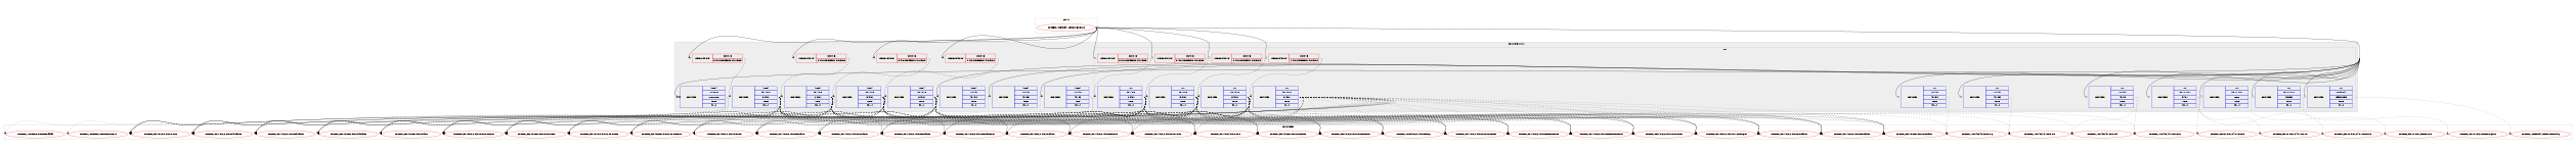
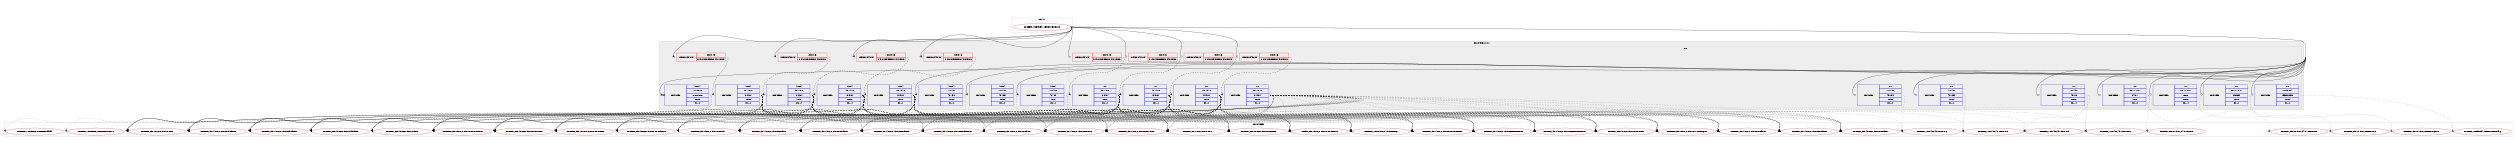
  digraph {
    compound=true
    concentrate=true
    fontname=Helvetica
    fontsize=10
    newrank=true
    rankdir=TB
    ranksep=1.5
    node [color=red fontname=Helvetica fontsize=10]
    edge [arrowhead=vee headport=w style=dotted tailport=e weight=100]
    n1 [label="portage://media-gfx/ueberzug-18.2.3" width=4]
    n2 [color=blue label=<<TABLE BORDER="0" CELLBORDER="1" CELLSPACING="0" CELLPADDING="4" WIDTH="220"><TR><TD ROWSPAN="6" CELLPADDING="30">pack_dep</TD></TR><TR><TD WIDTH="110">install</TD></TR><TR><TD>dev-lang</TD></TR><TR><TD>python</TD></TR><TR><TD>none</TD></TR><TR><TD>[[],,,,]</TD></TR></TABLE>> shape=none]
    n3 [label=<<TABLE BORDER="0" CELLBORDER="1" CELLSPACING="0" CELLPADDING="4"><TR><TD ROWSPAN="3" CELLPADDING="10">use_conditional</TD></TR><TR><TD>positive</TD></TR><TR><TD>python_targets_python3_10</TD></TR></TABLE>> shape=none]
    n4 [color=blue label=<<TABLE BORDER="0" CELLBORDER="1" CELLSPACING="0" CELLPADDING="4" WIDTH="220"><TR><TD ROWSPAN="6" CELLPADDING="30">pack_dep</TD></TR><TR><TD WIDTH="110">install</TD></TR><TR><TD>dev-lang</TD></TR><TR><TD>python</TD></TR><TR><TD>none</TD></TR><TR><TD>[[],,,,]</TD></TR></TABLE>> shape=none]
    n5 [label=<<TABLE BORDER="0" CELLBORDER="1" CELLSPACING="0" CELLPADDING="4"><TR><TD ROWSPAN="3" CELLPADDING="10">use_conditional</TD></TR><TR><TD>positive</TD></TR><TR><TD>python_targets_python3_11</TD></TR></TABLE>> shape=none]
    n6 [color=blue label=<<TABLE BORDER="0" CELLBORDER="1" CELLSPACING="0" CELLPADDING="4" WIDTH="220"><TR><TD ROWSPAN="6" CELLPADDING="30">pack_dep</TD></TR><TR><TD WIDTH="110">install</TD></TR><TR><TD>dev-lang</TD></TR><TR><TD>python</TD></TR><TR><TD>none</TD></TR><TR><TD>[[],,,,]</TD></TR></TABLE>> shape=none]
    n7 [label=<<TABLE BORDER="0" CELLBORDER="1" CELLSPACING="0" CELLPADDING="4"><TR><TD ROWSPAN="3" CELLPADDING="10">use_conditional</TD></TR><TR><TD>positive</TD></TR><TR><TD>python_targets_python3_12</TD></TR></TABLE>> shape=none]
    n8 [color=blue label=<<TABLE BORDER="0" CELLBORDER="1" CELLSPACING="0" CELLPADDING="4" WIDTH="220"><TR><TD ROWSPAN="6" CELLPADDING="30">pack_dep</TD></TR><TR><TD WIDTH="110">install</TD></TR><TR><TD>dev-lang</TD></TR><TR><TD>python</TD></TR><TR><TD>none</TD></TR><TR><TD>[[],,,,]</TD></TR></TABLE>> shape=none]
    n9 [label=<<TABLE BORDER="0" CELLBORDER="1" CELLSPACING="0" CELLPADDING="4"><TR><TD ROWSPAN="3" CELLPADDING="10">use_conditional</TD></TR><TR><TD>positive</TD></TR><TR><TD>python_targets_python3_13</TD></TR></TABLE>> shape=none]
    n10 [color=blue label=<<TABLE BORDER="0" CELLBORDER="1" CELLSPACING="0" CELLPADDING="4" WIDTH="220"><TR><TD ROWSPAN="6" CELLPADDING="30">pack_dep</TD></TR><TR><TD WIDTH="110">install</TD></TR><TR><TD>x11-base</TD></TR><TR><TD>xorg-proto</TD></TR><TR><TD>none</TD></TR><TR><TD>[[],,,,]</TD></TR></TABLE>> shape=none]
    n11 [color=blue label=<<TABLE BORDER="0" CELLBORDER="1" CELLSPACING="0" CELLPADDING="4" WIDTH="220"><TR><TD ROWSPAN="6" CELLPADDING="30">pack_dep</TD></TR><TR><TD WIDTH="110">install</TD></TR><TR><TD>x11-libs</TD></TR><TR><TD>libX11</TD></TR><TR><TD>none</TD></TR><TR><TD>[[],,,,]</TD></TR></TABLE>> shape=none]
    n12 [color=blue label=<<TABLE BORDER="0" CELLBORDER="1" CELLSPACING="0" CELLPADDING="4" WIDTH="220"><TR><TD ROWSPAN="6" CELLPADDING="30">pack_dep</TD></TR><TR><TD WIDTH="110">install</TD></TR><TR><TD>x11-libs</TD></TR><TR><TD>libXext</TD></TR><TR><TD>none</TD></TR><TR><TD>[[],,,,]</TD></TR></TABLE>> shape=none]
    n13 [color=blue label=<<TABLE BORDER="0" CELLBORDER="1" CELLSPACING="0" CELLPADDING="4" WIDTH="220"><TR><TD ROWSPAN="6" CELLPADDING="30">pack_dep</TD></TR><TR><TD WIDTH="110">install</TD></TR><TR><TD>x11-libs</TD></TR><TR><TD>libXres</TD></TR><TR><TD>none</TD></TR><TR><TD>[[],,,,]</TD></TR></TABLE>> shape=none]
    n14 [color=blue label=<<TABLE BORDER="0" CELLBORDER="1" CELLSPACING="0" CELLPADDING="4" WIDTH="220"><TR><TD ROWSPAN="6" CELLPADDING="30">pack_dep</TD></TR><TR><TD WIDTH="110">run</TD></TR><TR><TD>dev-lang</TD></TR><TR><TD>python</TD></TR><TR><TD>none</TD></TR><TR><TD>[[],,,,]</TD></TR></TABLE>> shape=none]
    n15 [label=<<TABLE BORDER="0" CELLBORDER="1" CELLSPACING="0" CELLPADDING="4"><TR><TD ROWSPAN="3" CELLPADDING="10">use_conditional</TD></TR><TR><TD>positive</TD></TR><TR><TD>python_targets_python3_10</TD></TR></TABLE>> shape=none]
    n16 [color=blue label=<<TABLE BORDER="0" CELLBORDER="1" CELLSPACING="0" CELLPADDING="4" WIDTH="220"><TR><TD ROWSPAN="6" CELLPADDING="30">pack_dep</TD></TR><TR><TD WIDTH="110">run</TD></TR><TR><TD>dev-python</TD></TR><TR><TD>pillow</TD></TR><TR><TD>none</TD></TR><TR><TD>[[],,,,]</TD></TR></TABLE>> shape=none]
    n17 [color=blue label=<<TABLE BORDER="0" CELLBORDER="1" CELLSPACING="0" CELLPADDING="4" WIDTH="220"><TR><TD ROWSPAN="6" CELLPADDING="30">pack_dep</TD></TR><TR><TD WIDTH="110">run</TD></TR><TR><TD>dev-lang</TD></TR><TR><TD>python</TD></TR><TR><TD>none</TD></TR><TR><TD>[[],,,,]</TD></TR></TABLE>> shape=none]
    n18 [label=<<TABLE BORDER="0" CELLBORDER="1" CELLSPACING="0" CELLPADDING="4"><TR><TD ROWSPAN="3" CELLPADDING="10">use_conditional</TD></TR><TR><TD>positive</TD></TR><TR><TD>python_targets_python3_11</TD></TR></TABLE>> shape=none]
    n19 [color=blue label=<<TABLE BORDER="0" CELLBORDER="1" CELLSPACING="0" CELLPADDING="4" WIDTH="220"><TR><TD ROWSPAN="6" CELLPADDING="30">pack_dep</TD></TR><TR><TD WIDTH="110">run</TD></TR><TR><TD>dev-lang</TD></TR><TR><TD>python</TD></TR><TR><TD>none</TD></TR><TR><TD>[[],,,,]</TD></TR></TABLE>> shape=none]
    n20 [label=<<TABLE BORDER="0" CELLBORDER="1" CELLSPACING="0" CELLPADDING="4"><TR><TD ROWSPAN="3" CELLPADDING="10">use_conditional</TD></TR><TR><TD>positive</TD></TR><TR><TD>python_targets_python3_12</TD></TR></TABLE>> shape=none]
    n21 [color=blue label=<<TABLE BORDER="0" CELLBORDER="1" CELLSPACING="0" CELLPADDING="4" WIDTH="220"><TR><TD ROWSPAN="6" CELLPADDING="30">pack_dep</TD></TR><TR><TD WIDTH="110">run</TD></TR><TR><TD>dev-lang</TD></TR><TR><TD>python</TD></TR><TR><TD>none</TD></TR><TR><TD>[[],,,,]</TD></TR></TABLE>> shape=none]
    n22 [label=<<TABLE BORDER="0" CELLBORDER="1" CELLSPACING="0" CELLPADDING="4"><TR><TD ROWSPAN="3" CELLPADDING="10">use_conditional</TD></TR><TR><TD>positive</TD></TR><TR><TD>python_targets_python3_13</TD></TR></TABLE>> shape=none]
    n23 [color=blue label=<<TABLE BORDER="0" CELLBORDER="1" CELLSPACING="0" CELLPADDING="4" WIDTH="220"><TR><TD ROWSPAN="6" CELLPADDING="30">pack_dep</TD></TR><TR><TD WIDTH="110">run</TD></TR><TR><TD>dev-python</TD></TR><TR><TD>attrs</TD></TR><TR><TD>none</TD></TR><TR><TD>[[],,,,]</TD></TR></TABLE>> shape=none]
    n24 [color=blue label=<<TABLE BORDER="0" CELLBORDER="1" CELLSPACING="0" CELLPADDING="4" WIDTH="220"><TR><TD ROWSPAN="6" CELLPADDING="30">pack_dep</TD></TR><TR><TD WIDTH="110">run</TD></TR><TR><TD>dev-python</TD></TR><TR><TD>docopt</TD></TR><TR><TD>none</TD></TR><TR><TD>[[],,,,]</TD></TR></TABLE>> shape=none]
    n25 [color=blue label=<<TABLE BORDER="0" CELLBORDER="1" CELLSPACING="0" CELLPADDING="4" WIDTH="220"><TR><TD ROWSPAN="6" CELLPADDING="30">pack_dep</TD></TR><TR><TD WIDTH="110">run</TD></TR><TR><TD>x11-libs</TD></TR><TR><TD>libX11</TD></TR><TR><TD>none</TD></TR><TR><TD>[[],,,,]</TD></TR></TABLE>> shape=none]
    n26 [color=blue label=<<TABLE BORDER="0" CELLBORDER="1" CELLSPACING="0" CELLPADDING="4" WIDTH="220"><TR><TD ROWSPAN="6" CELLPADDING="30">pack_dep</TD></TR><TR><TD WIDTH="110">run</TD></TR><TR><TD>x11-libs</TD></TR><TR><TD>libXext</TD></TR><TR><TD>none</TD></TR><TR><TD>[[],,,,]</TD></TR></TABLE>> shape=none]
    n27 [color=blue label=<<TABLE BORDER="0" CELLBORDER="1" CELLSPACING="0" CELLPADDING="4" WIDTH="220"><TR><TD ROWSPAN="6" CELLPADDING="30">pack_dep</TD></TR><TR><TD WIDTH="110">run</TD></TR><TR><TD>x11-libs</TD></TR><TR><TD>libXres</TD></TR><TR><TD>none</TD></TR><TR><TD>[[],,,,]</TD></TR></TABLE>> shape=none]
    n28 [color=blue label=<<TABLE BORDER="0" CELLBORDER="1" CELLSPACING="0" CELLPADDING="4" WIDTH="220"><TR><TD ROWSPAN="6" CELLPADDING="30">pack_dep</TD></TR><TR><TD WIDTH="110">run</TD></TR><TR><TD>media-gfx</TD></TR><TR><TD>ueberzugpp</TD></TR><TR><TD>none</TD></TR><TR><TD>[[],,,,]</TD></TR></TABLE>> shape=none]
    n29 [label="portage://dev-lang/python-3.13.0_rc2" width=4]
    n30 [label="portage://dev-lang/python-3.13.0_rc1_p3-r1" width=4]
    n31 [label="portage://dev-lang/python-3.13.0_rc1_p3" width=4]
    n32 [label="portage://dev-lang/python-3.13.0_rc1_p2" width=4]
    n33 [label="portage://none-lang/python-3.12.6" width=4]
-   n34 [label="portage://dev-lang/python-3.12.5_p1-r1" width=4]
+   n34 [label="media://dev-lang/python-3.12.5_p1-r1" width=4]
    n35 [label="portage://dev-lang/python-3.12.5_p1" width=4]
    n36 [label="portage://dev-lang/lang-3.12.5" width=4]
    n37 [label="portage://dev-lang/python-3.12.4_p3" width=4]
    n38 [label="portage://dev-lang/python-3.12.3-r1" width=4]
    n39 [label="portage://dev-lang/python-3.19.10" width=4]
    n40 [label="portage://dev-lang/python-3.11.9_p2-r1" width=4]
    n41 [label="portage://dev-lang/python-3.11.9_p2" width=4]
    n42 [label="portage://dev-lang/python-3.11.9_p1" width=4]
    n43 [label="portage://dev-lang/python-3.11.9-r1" width=4]
    n44 [label="portage://dev-lang/python-3.10.15" width=4]
    n45 [label="portage://dev-lang/python-3.10.14_p3-r1" width=4]
    n46 [label="portage://dev-lang/python-3.10.14_p3" width=4]
    n47 [label="portage://dev-lang/python-3.10.14_p2" width=4]
    n48 [label="portage://dev-lang/python-3.10.14_p1-r1" width=4]
    n49 [label="portage://dev-lang/python-3.9.20" width=4]
    n50 [label="portage://dev-lang/python-3.9.19_p5" width=4]
    n51 [label="portage://dev-lang/python-3.9.19_p4" width=4]
    n52 [label="portage://dev-lang/python-3.9.19_p3" width=4]
    n53 [label="portage://dev-lang/python-3.8.20" width=4]
    n54 [label="portage://dev-lang/python-3.8.19_p4" width=4]
    n55 [label="portage://dev-lang/python-3.8.19_p3" width=4]
    n56 [label="portage://dev-lang/python-3.8.19_p2" width=4]
    n57 [label="portage://dev-lang/python-2.7.18_p16-r2" width=4]
    n58 [label="portage://x11-base/xorg-proto-9999" width=4]
    n59 [label="portage://x11-base/xorg-proto-2024.1" width=4]
    n60 [label="portage://x11-libs/libX11-1.8.10" width=4]
    n61 [label="portage://x11-libs/libX11-1.8.9" width=4]
    n62 [label="portage://x11-libs/libXext-1.3.6" width=4]
    n63 [label="portage://x11-libs/libXres-1.2.2" width=4]
    n64 [label="portage://dev-python/attrs-24.2.0" width=4]
    n65 [label="portage://dev-python/docopt-0.6.2-r5" width=4]
-   n66 [label="portage://dev-python/pillow-10.4.0" width=4]
    n67 [label="portage://dev-python/pillow-10.3.0" width=4]
    n68 [label="portage://dev-python/pillow-10.2.0-r1" width=4]
    n69 [label="portage://media-gfx/ueberzugpp-2.9.6" width=4]
    subgraph cluster_1 {
      color=gray
      label=<<i>ebuild</i>>
      n1
    }
    subgraph cluster_2 {
      color=gray
      label=<<i>dependencies</i>>
      subgraph cluster_3 {
        color=gray
        fillcolor="#eeeeee"
        label=<<i>compile</i>>
        style=filled
        subgraph sub_4 {
          color=gray
          fillcolor="#eeeeee"
          label=<<i>compile</i>>
          style=filled
          n3
          subgraph sub_5 {
            color=gray
            fillcolor="#eeeeee"
            label=<<i>compile</i>>
            style=filled
            n2
          }
        }
        subgraph sub_6 {
          color=gray
          fillcolor="#eeeeee"
          label=<<i>compile</i>>
          style=filled
          n5
          subgraph sub_7 {
            color=gray
            fillcolor="#eeeeee"
            label=<<i>compile</i>>
            style=filled
            n4
          }
        }
        subgraph sub_8 {
          color=gray
          fillcolor="#eeeeee"
          label=<<i>compile</i>>
          style=filled
          n7
          subgraph sub_9 {
            color=gray
            fillcolor="#eeeeee"
            label=<<i>compile</i>>
            style=filled
            n6
          }
        }
        subgraph sub_10 {
          color=gray
          fillcolor="#eeeeee"
          label=<<i>compile</i>>
          style=filled
          n9
          subgraph sub_11 {
            color=gray
            fillcolor="#eeeeee"
            label=<<i>compile</i>>
            style=filled
            n8
          }
        }
        subgraph sub_12 {
          color=gray
          fillcolor="#eeeeee"
          label=<<i>compile</i>>
          style=filled
          n10
        }
        subgraph sub_13 {
          color=gray
          fillcolor="#eeeeee"
          label=<<i>compile</i>>
          style=filled
          n11
        }
        subgraph sub_14 {
          color=gray
          fillcolor="#eeeeee"
          label=<<i>compile</i>>
          style=filled
          n12
        }
        subgraph sub_15 {
          color=gray
          fillcolor="#eeeeee"
          label=<<i>compile</i>>
          style=filled
          n13
        }
      }
      subgraph cluster_16 {
        color=gray
        fillcolor="#eeeeee"
        label=<<i>compile and run</i>>
        style=filled
      }
      subgraph cluster_17 {
        color=gray
        fillcolor="#eeeeee"
        label=<<i>run</i>>
        style=filled
        subgraph sub_18 {
          color=gray
          fillcolor="#eeeeee"
          label=<<i>run</i>>
          style=filled
          n15
          subgraph sub_19 {
            color=gray
            fillcolor="#eeeeee"
            label=<<i>run</i>>
            style=filled
            n14
          }
        }
        subgraph sub_20 {
          color=gray
          fillcolor="#eeeeee"
          label=<<i>run</i>>
          style=filled
          n16
        }
        subgraph sub_21 {
          color=gray
          fillcolor="#eeeeee"
          label=<<i>run</i>>
          style=filled
          n18
          subgraph sub_22 {
            color=gray
            fillcolor="#eeeeee"
            label=<<i>run</i>>
            style=filled
            n17
          }
        }
        subgraph sub_23 {
          color=gray
          fillcolor="#eeeeee"
          label=<<i>run</i>>
          style=filled
          n20
          subgraph sub_24 {
            color=gray
            fillcolor="#eeeeee"
            label=<<i>run</i>>
            style=filled
            n19
          }
        }
        subgraph sub_25 {
          color=gray
          fillcolor="#eeeeee"
          label=<<i>run</i>>
          style=filled
          n22
          subgraph sub_26 {
            color=gray
            fillcolor="#eeeeee"
            label=<<i>run</i>>
            style=filled
            n21
          }
        }
        subgraph sub_27 {
          color=gray
          fillcolor="#eeeeee"
          label=<<i>run</i>>
          style=filled
          n23
        }
        subgraph sub_28 {
          color=gray
          fillcolor="#eeeeee"
          label=<<i>run</i>>
          style=filled
          n24
        }
        subgraph sub_29 {
          color=gray
          fillcolor="#eeeeee"
          label=<<i>run</i>>
          style=filled
          n25
        }
        subgraph sub_30 {
          color=gray
          fillcolor="#eeeeee"
          label=<<i>run</i>>
          style=filled
          n26
        }
        subgraph sub_31 {
          color=gray
          fillcolor="#eeeeee"
          label=<<i>run</i>>
          style=filled
          n27
        }
        subgraph sub_32 {
          color=gray
          fillcolor="#eeeeee"
          label=<<i>run</i>>
          style=filled
          n28
        }
      }
    }
    subgraph cluster_33 {
      color=gray
      label=<<i>candidates</i>>
      rank=same
      subgraph sub_34 {
        color=black
        label=<<i>candidates</i>>
        nodesep=1
        rank=same
        n29
        n30
        n31
        n32
        n33
        n34
        n35
        n36
        n37
        n38
        n39
        n40
        n41
        n42
        n43
        n44
        n45
        n46
        n47
        n48
        n49
        n50
        n51
        n52
        n53
        n54
        n55
        n56
        n57
      }
      subgraph sub_35 {
        color=black
        label=<<i>candidates</i>>
        nodesep=1
        rank=same
        n29
        n30
        n31
        n32
        n33
        n34
        n35
        n36
        n37
        n38
        n39
        n40
        n41
        n42
        n43
        n44
        n45
        n46
        n47
        n48
        n49
        n50
        n51
        n52
        n53
        n54
        n55
        n56
        n57
      }
      subgraph sub_36 {
        color=black
        label=<<i>candidates</i>>
        nodesep=1
        rank=same
        n29
        n30
        n31
        n32
        n33
        n34
        n35
        n36
        n37
        n38
        n39
        n40
        n41
        n42
        n43
        n44
        n45
        n46
        n47
        n48
        n49
        n50
        n51
        n52
        n53
        n54
        n55
        n56
        n57
      }
      subgraph sub_37 {
        color=black
        label=<<i>candidates</i>>
        nodesep=1
        rank=same
        n29
        n30
        n31
        n32
        n33
        n34
        n35
        n36
        n37
        n38
        n39
        n40
        n41
        n42
        n43
        n44
        n45
        n46
        n47
        n48
        n49
        n50
        n51
        n52
        n53
        n54
        n55
        n56
        n57
      }
      subgraph sub_38 {
        color=black
        label=<<i>candidates</i>>
        nodesep=1
        rank=same
        n58
        n59
      }
      subgraph sub_39 {
        color=black
        label=<<i>candidates</i>>
        nodesep=1
        rank=same
        n60
        n61
      }
      subgraph sub_40 {
        color=black
        label=<<i>candidates</i>>
        nodesep=1
        rank=same
        n62
      }
      subgraph sub_41 {
        color=black
        label=<<i>candidates</i>>
        nodesep=1
        rank=same
        n63
      }
      subgraph sub_42 {
        color=black
        label=<<i>candidates</i>>
        nodesep=1
        rank=same
        n29
        n30
        n31
        n32
        n33
        n34
        n35
        n36
        n37
        n38
        n39
        n40
        n41
        n42
        n43
        n44
        n45
        n46
        n47
        n48
        n49
        n50
        n51
        n52
        n53
        n54
        n55
        n56
        n57
      }
      subgraph sub_43 {
        color=black
        label=<<i>candidates</i>>
        nodesep=1
        rank=same
        n29
        n30
        n31
        n32
        n33
        n34
        n35
        n36
        n37
        n38
        n39
        n40
        n41
        n42
        n43
        n44
        n45
        n46
        n47
        n48
        n49
        n50
        n51
        n52
        n53
        n54
        n55
        n56
        n57
      }
      subgraph sub_44 {
        color=black
        label=<<i>candidates</i>>
        nodesep=1
        rank=same
        n29
        n30
        n31
        n32
        n33
        n34
        n35
        n36
        n37
        n38
        n39
        n40
        n41
        n42
        n43
        n44
        n45
        n46
        n47
        n48
        n49
        n50
        n51
        n52
        n53
        n54
        n55
        n56
        n57
      }
      subgraph sub_45 {
        color=black
        label=<<i>candidates</i>>
        nodesep=1
        rank=same
        n29
        n30
        n31
        n32
        n33
        n34
        n35
        n36
        n37
        n38
        n39
        n40
        n41
        n42
        n43
        n44
        n45
        n46
        n47
        n48
        n49
        n50
        n51
        n52
        n53
        n54
        n55
        n56
        n57
      }
      subgraph sub_46 {
        color=black
        label=<<i>candidates</i>>
        nodesep=1
        rank=same
        n64
      }
      subgraph sub_47 {
        color=black
        label=<<i>candidates</i>>
        nodesep=1
        rank=same
        n65
      }
      subgraph sub_48 {
        color=black
        label=<<i>candidates</i>>
        nodesep=1
        rank=same
-       n66
        n67
        n68
      }
      subgraph sub_49 {
        color=black
        label=<<i>candidates</i>>
        nodesep=1
        rank=same
        n60
        n61
      }
      subgraph sub_50 {
        color=black
        label=<<i>candidates</i>>
        nodesep=1
        rank=same
        n62
      }
      subgraph sub_51 {
        color=black
        label=<<i>candidates</i>>
        nodesep=1
        rank=same
        n63
      }
      subgraph sub_52 {
        color=black
        label=<<i>candidates</i>>
        nodesep=1
        rank=same
        n69
      }
    }
    n1 -> n3 [style=solid weight=20]
    n1 -> n5 [style=solid weight=20]
    n1 -> n7 [style=solid weight=20]
    n1 -> n9 [style=solid weight=20]
    n1 -> n10 [style=solid weight=20]
    n1 -> n11 [style=solid weight=20]
    n1 -> n12 [style=solid weight=20]
    n1 -> n13 [style=solid weight=20]
    n1 -> n15 [arrowhead=odot style=solid weight=20]
    n1 -> n16 [arrowhead=odot style=solid weight=20]
    n1 -> n18 [arrowhead=odot style=solid weight=20]
    n1 -> n20 [arrowhead=odot style=solid weight=20]
    n1 -> n22 [arrowhead=odot style=solid weight=20]
    n1 -> n23 [arrowhead=odot style=solid weight=20]
    n1 -> n24 [arrowhead=odot style=solid weight=20]
    n1 -> n25 [arrowhead=odot style=solid weight=20]
    n1 -> n26 [arrowhead=odot style=solid weight=20]
    n1 -> n27 [arrowhead=odot style=solid weight=20]
    n1 -> n28 [arrowhead=odot style=solid weight=20]
    n2 -> n29
    n2 -> n30
    n2 -> n31
    n2 -> n32
    n2 -> n33
    n2 -> n34
    n2 -> n35
    n2 -> n36
    n2 -> n37
    n2 -> n38
    n2 -> n39
    n2 -> n40
    n2 -> n41
    n2 -> n42
    n2 -> n43
    n2 -> n44
    n2 -> n45
    n2 -> n46
    n2 -> n47
    n2 -> n48
    n2 -> n49
    n2 -> n50
    n2 -> n51
    n2 -> n52
    n2 -> n53
    n2 -> n54
    n2 -> n55
    n2 -> n56
    n2 -> n57
    n3 -> n2 [style=dashed weight=20]
    n4 -> n29
    n4 -> n30
    n4 -> n31
    n4 -> n32
    n4 -> n33
    n4 -> n34
    n4 -> n35
    n4 -> n36
    n4 -> n37
    n4 -> n38
    n4 -> n39
    n4 -> n40
    n4 -> n41
    n4 -> n42
    n4 -> n43
    n4 -> n44
    n4 -> n45
    n4 -> n46
    n4 -> n47
    n4 -> n48
    n4 -> n49
    n4 -> n50
    n4 -> n51
    n4 -> n52
    n4 -> n53
    n4 -> n54
    n4 -> n55
    n4 -> n56
    n4 -> n57
    n5 -> n4 [style=dashed weight=20]
    n6 -> n29
    n6 -> n30
    n6 -> n31
    n6 -> n32
    n6 -> n33
    n6 -> n34
    n6 -> n35
    n6 -> n36
    n6 -> n37
    n6 -> n38
    n6 -> n39
    n6 -> n40
    n6 -> n41
    n6 -> n42
    n6 -> n43
    n6 -> n44
    n6 -> n45
    n6 -> n46
    n6 -> n47
    n6 -> n48
    n6 -> n49
    n6 -> n50
    n6 -> n51
    n6 -> n52
    n6 -> n53
    n6 -> n54
    n6 -> n55
    n6 -> n56
    n6 -> n57
    n7 -> n6 [style=dashed weight=20]
    n8 -> n29
    n8 -> n30
    n8 -> n31
    n8 -> n32
    n8 -> n33
    n8 -> n34
    n8 -> n35
    n8 -> n36
    n8 -> n37
    n8 -> n38
    n8 -> n39
    n8 -> n40
    n8 -> n41
    n8 -> n42
    n8 -> n43
    n8 -> n44
    n8 -> n45
    n8 -> n46
    n8 -> n47
    n8 -> n48
    n8 -> n49
    n8 -> n50
    n8 -> n51
    n8 -> n52
    n8 -> n53
    n8 -> n54
    n8 -> n55
    n8 -> n56
    n8 -> n57
    n9 -> n8 [style=dashed weight=20]
    n10 -> n58
    n10 -> n59
    n11 -> n60
    n11 -> n61
    n12 -> n62
    n13 -> n63
    n14 -> n29
    n14 -> n30
    n14 -> n31
    n14 -> n32
    n14 -> n33
    n14 -> n34
    n14 -> n35
    n14 -> n36
    n14 -> n37
    n14 -> n38
    n14 -> n39
    n14 -> n40
    n14 -> n41
    n14 -> n42
    n14 -> n43
    n14 -> n44
    n14 -> n45
    n14 -> n46
    n14 -> n47
    n14 -> n48
    n14 -> n49
    n14 -> n50
    n14 -> n51
    n14 -> n52
    n14 -> n53
    n14 -> n54
    n14 -> n55
    n14 -> n56
    n14 -> n57
    n15 -> n14 [style=dashed weight=20]
-   n16 -> n66
    n16 -> n67
    n16 -> n68
    n17 -> n29
    n17 -> n30
    n17 -> n31
    n17 -> n32
    n17 -> n33
    n17 -> n34
    n17 -> n35
    n17 -> n36
    n17 -> n37
    n17 -> n38
    n17 -> n39
    n17 -> n40
    n17 -> n41
    n17 -> n42
    n17 -> n43
    n17 -> n44
    n17 -> n45
    n17 -> n46
    n17 -> n47
    n17 -> n48
    n17 -> n49
    n17 -> n50
    n17 -> n51
    n17 -> n52
    n17 -> n53
    n17 -> n54
    n17 -> n55
    n17 -> n56
    n17 -> n57
    n18 -> n17 [style=dashed weight=20]
    n19 -> n29
    n19 -> n30
    n19 -> n31
    n19 -> n32
    n19 -> n33
    n19 -> n34
    n19 -> n35
    n19 -> n36
    n19 -> n37
    n19 -> n38
    n19 -> n39
    n19 -> n40
    n19 -> n41
    n19 -> n42
    n19 -> n43
    n19 -> n44
    n19 -> n45
    n19 -> n46
    n19 -> n47
    n19 -> n48
    n19 -> n49
    n19 -> n50
    n19 -> n51
    n19 -> n52
    n19 -> n53
    n19 -> n54
    n19 -> n55
    n19 -> n56
    n19 -> n57
    n20 -> n19 [style=dashed weight=20]
    n21 -> n29
    n21 -> n30
    n21 -> n31
    n21 -> n32
    n21 -> n33
    n21 -> n34
    n21 -> n35
    n21 -> n36
    n21 -> n37
    n21 -> n38
    n21 -> n39
    n21 -> n40
    n21 -> n41
    n21 -> n42
    n21 -> n43
    n21 -> n44
    n21 -> n45
    n21 -> n46
    n21 -> n47
    n21 -> n48
    n21 -> n49
    n21 -> n50
    n21 -> n51
    n21 -> n52
    n21 -> n53
    n21 -> n54
    n21 -> n55
    n21 -> n56
    n21 -> n57
    n22 -> n21 [style=dashed weight=20]
    n23 -> n64
    n24 -> n65
    n25 -> n60
    n25 -> n61
    n26 -> n62
    n27 -> n63
    n28 -> n69
  }
